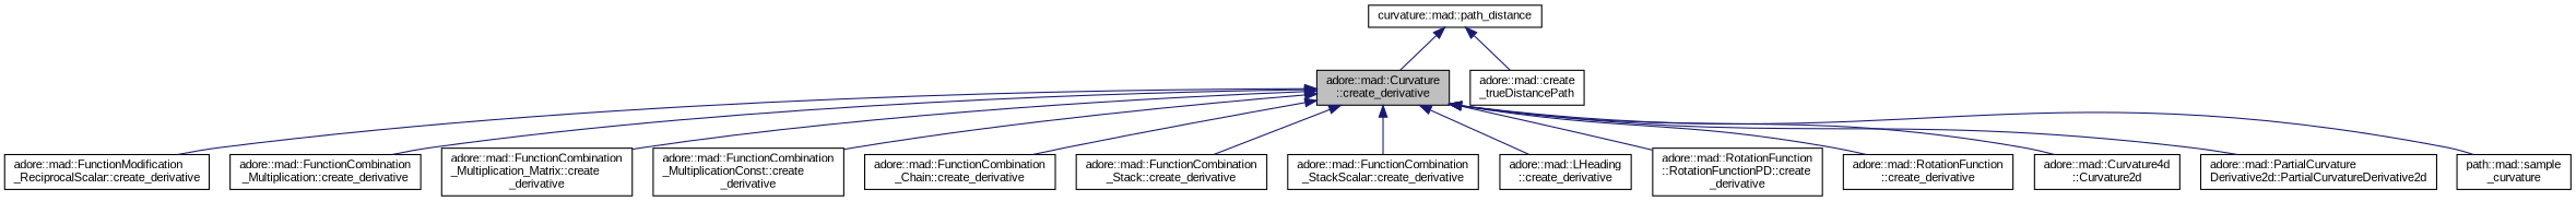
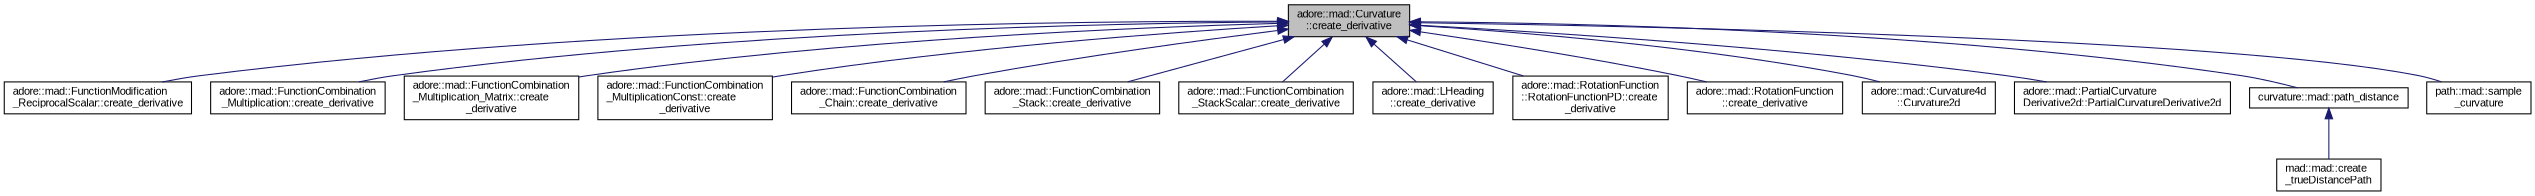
  digraph {
    fontname="Liberation Sans"
    rankdir=TB
    node [color=black fillcolor=white fontname="Liberation Sans" fontsize=10 shape=record style=filled]
    edge [color=midnightblue dir=back fontname="Liberation Sans" fontsize=10 labelfontname=Helvetica labelfontsize=10 style=solid]
    n1 [fillcolor=grey75 fontcolor=black height=0.2 label="adore::mad::Curvature\l::create_derivative" width=0.4]
    n2 [height=0.2 label="adore::mad::FunctionModification\l_ReciprocalScalar::create_derivative" width=0.4]
    n3 [height=0.2 label="adore::mad::FunctionCombination\l_Multiplication::create_derivative" width=0.4]
    n4 [height=0.2 label="adore::mad::FunctionCombination\l_Multiplication_Matrix::create\l_derivative" width=0.4]
    n5 [height=0.2 label="adore::mad::FunctionCombination\l_MultiplicationConst::create\l_derivative" width=0.4]
    n6 [height=0.2 label="adore::mad::FunctionCombination\l_Chain::create_derivative" width=0.4]
    n7 [height=0.2 label="adore::mad::FunctionCombination\l_Stack::create_derivative" width=0.4]
    n8 [height=0.2 label="adore::mad::FunctionCombination\l_StackScalar::create_derivative" width=0.4]
    n9 [height=0.2 label="adore::mad::LHeading\l::create_derivative" width=0.4]
    n10 [height=0.2 label="adore::mad::RotationFunction\l::RotationFunctionPD::create\l_derivative" width=0.4]
    n11 [height=0.2 label="adore::mad::RotationFunction\l::create_derivative" width=0.4]
    n12 [height=0.2 label="adore::mad::Curvature4d\l::Curvature2d" width=0.4]
    n13 [height=0.2 label="adore::mad::PartialCurvature\lDerivative2d::PartialCurvatureDerivative2d" width=0.4]
    n14 [height=0.2 label="curvature::mad::path_distance" width=0.4]
    n15 [height=0.2 label="path::mad::sample\l_curvature" width=0.4]
-   n16 [height=0.2 label="adore::mad::create\l_trueDistancePath" width=0.4]
+   n16 [height=0.2 label="mad::mad::create\l_trueDistancePath" width=0.4]
    n1 -> n2
    n1 -> n3
    n1 -> n4
    n1 -> n5
    n1 -> n6
    n1 -> n7
    n1 -> n8
    n1 -> n9
    n1 -> n10
    n1 -> n11
    n1 -> n12
    n1 -> n13
-   n14 -> n1
+   n1 -> n14
    n1 -> n15
    n14 -> n16
  }
